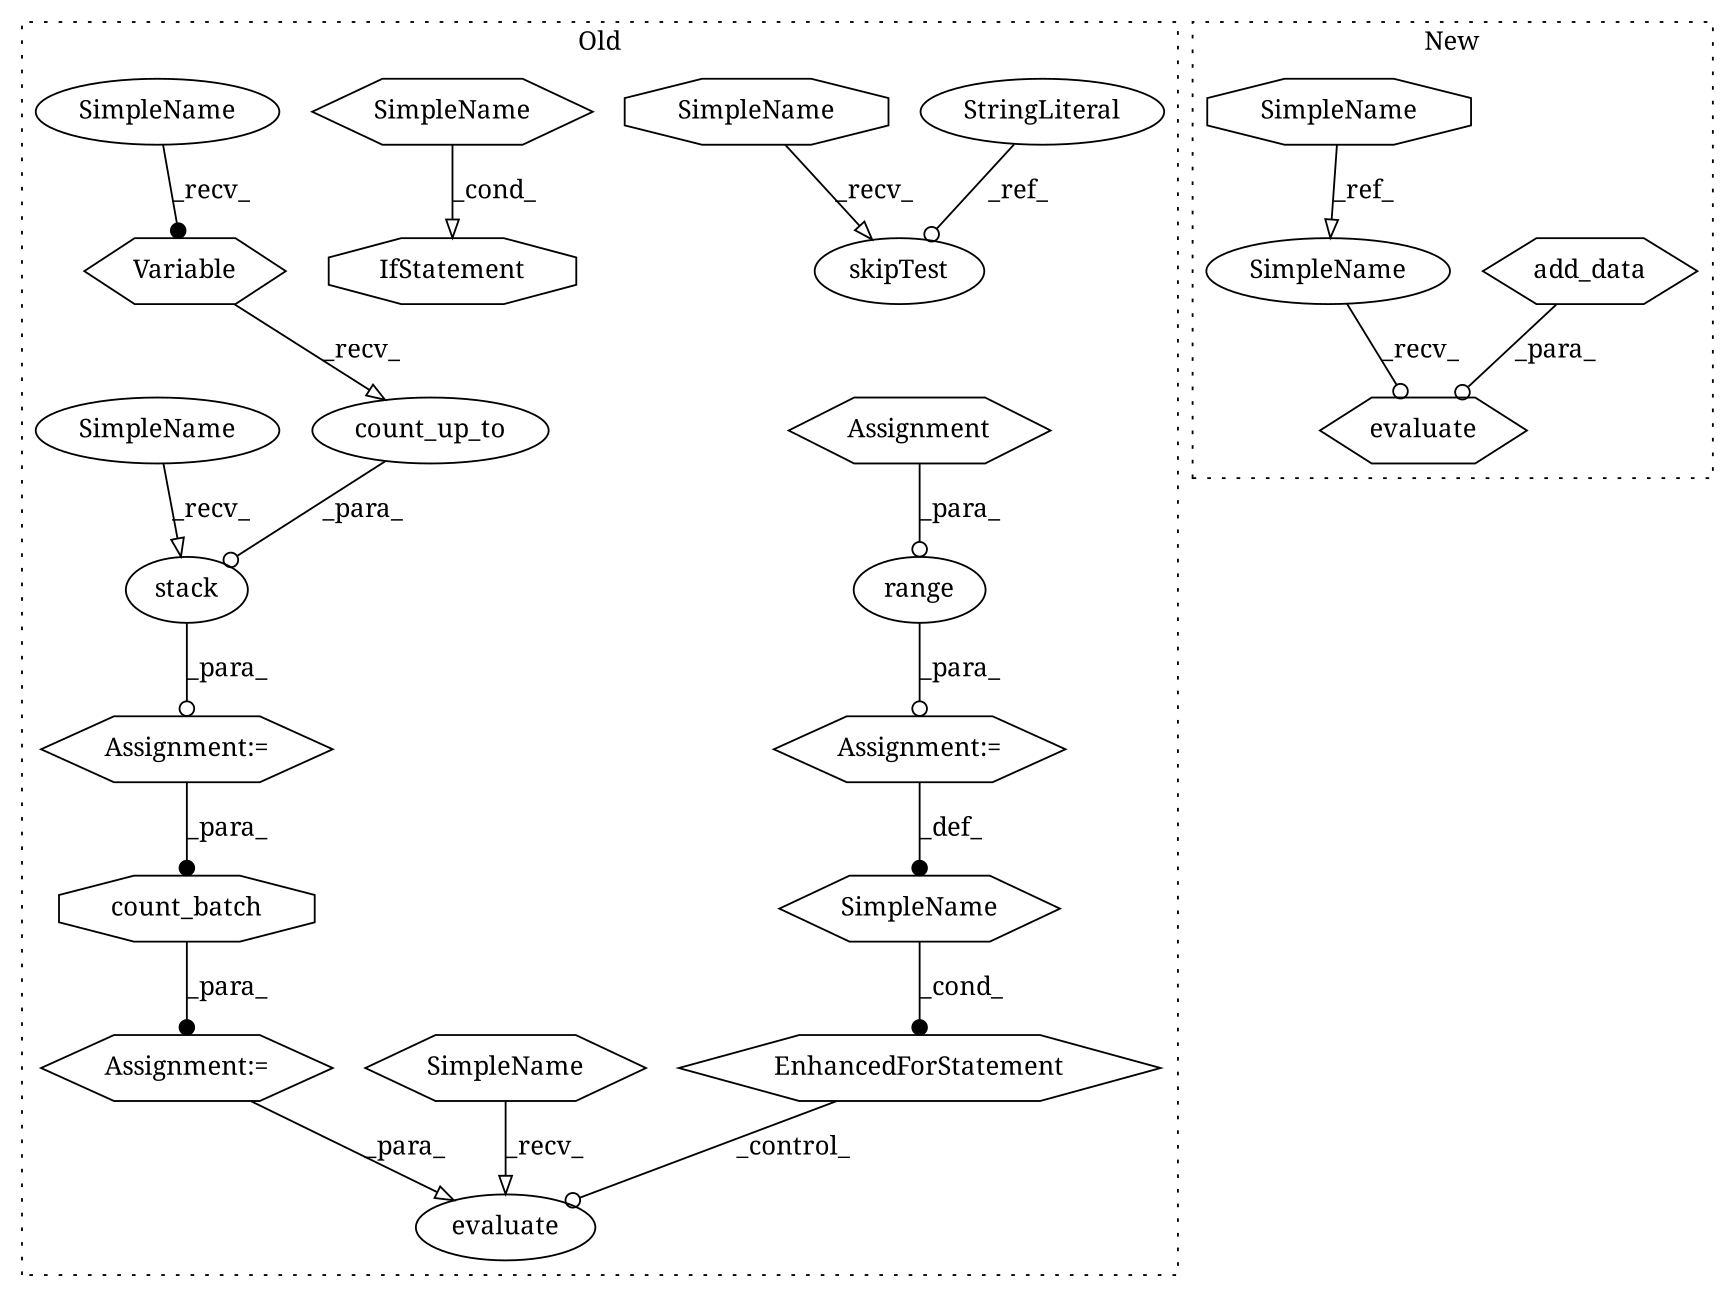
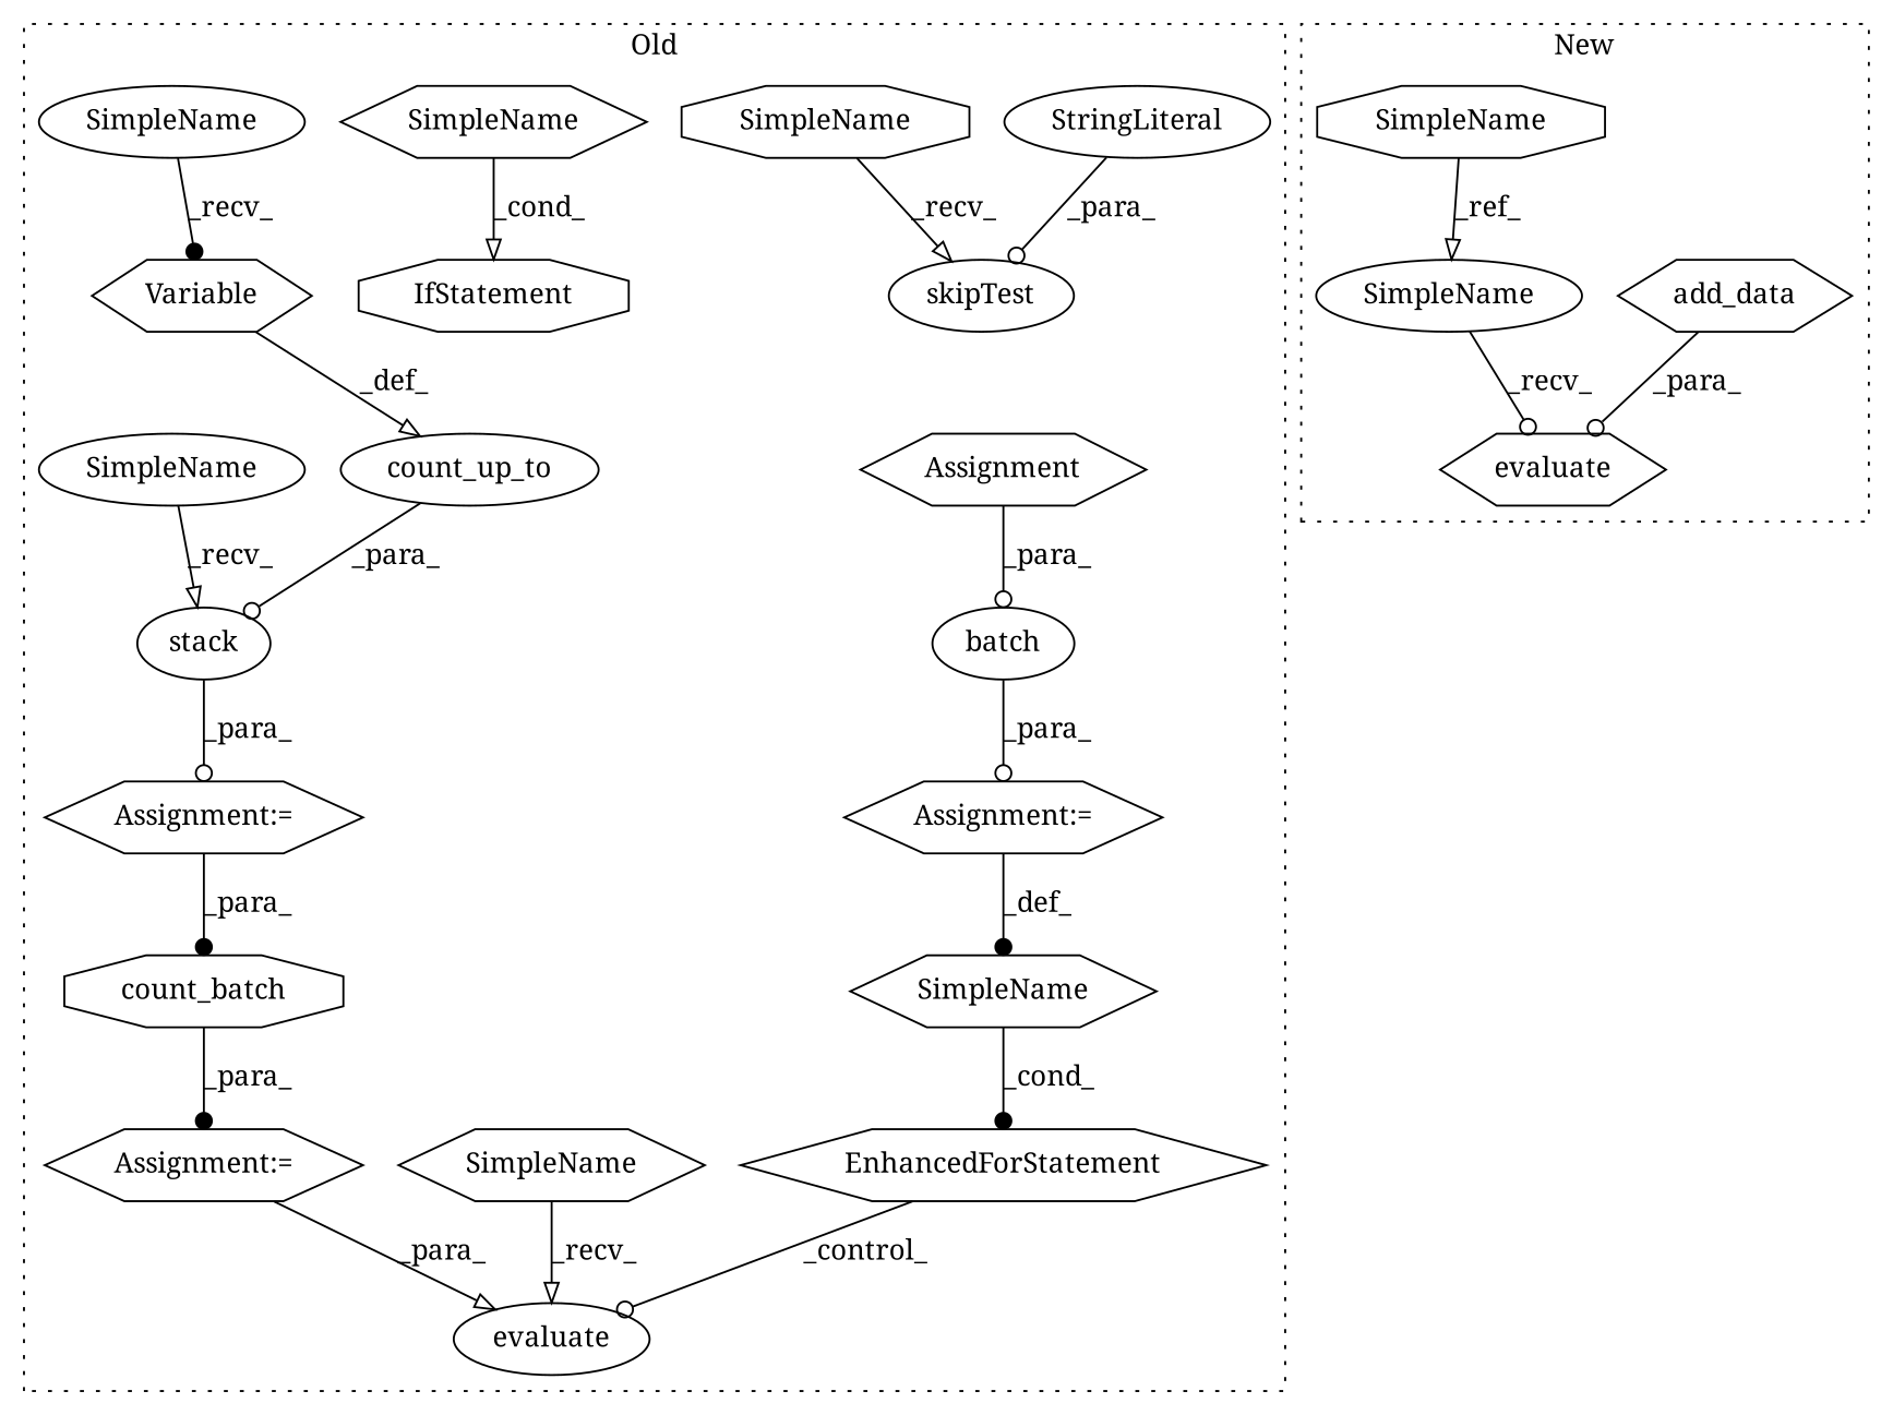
  digraph {
    fontname="Noto Serif"
    node [a=32 fontname="Noto Serif" l="9,1" s="13238,13308" shape=hexagon]
    edge [arrowhead=odot fontname="Noto Serif"]
    n1 [label=Variable s="12761,12771"]
    n2 [a=7 l=1 label="Assignment:=" s=12900]
    n3 [l="6,1" label=stack s="12912,12934" shape=ellipse]
    n4 [l="12,1" label=count_up_to s="12773,12791" shape=ellipse]
    n5 [a=7 l=1 label="Assignment:=" s=12947]
    n6 [l="10,1" label=count_batch s="12962,12979" shape=octagon]
    n7 [label=evaluate s="13323,13338" shape=ellipse]
    n8 [a=42 l=1 label=SimpleName s=13295]
    n9 [a=70 l="53,2" label=EnhancedForStatement]
-   n10 [l="6,1" label=range s="13299,13307" shape=ellipse]
+   n10 [l="6,1" label=batch s="13299,13307" shape=ellipse]
    n11 [a=34 l=2 label=Assignment s=13305]
    n12 [label=skipTest s="12538,12560" shape=ellipse]
    n13 [a=45 l=13 label=StringLiteral s=12547 shape=ellipse]
    n14 [a=42 label=SimpleName l="" s=""]
    n15 [a=25 l="4,2" label=IfStatement s="12489,12523" shape=octagon]
    n16 [a=7 l="53,2" label="Assignment:="]
    n17 [a=42 l=4 label=SimpleName s=12533 shape=octagon]
    n18 [a=42 l=4 label=SimpleName s=13318]
    n19 [a=42 l=10 label=SimpleName s=12901 shape=ellipse]
    n20 [a=42 l=10 label=SimpleName s=12750 shape=ellipse]
    n21 [label=evaluate s="13325,13344"]
    n22 [l=10 label=add_data s=13334]
    n23 [a=42 l=4 label=SimpleName s=12487 shape=octagon]
    n24 [a=42 l=4 label=SimpleName s=13320 shape=ellipse]
    subgraph cluster_1 {
      label=Old
      style=dotted
      n1
      n2
      n3
      n4
      n5
      n6
      n7
      n8
      n9
      n10
      n11
      n12
      n13
      n14
      n15
      n16
      n17
      n18
      n19
      n20
    }
    subgraph cluster_2 {
      label=New
      style=dotted
      n21
      n22
      n23
      n24
    }
-   n1 -> n4 [arrowhead=onormal label=_recv_]
+   n1 -> n4 [arrowhead=onormal label=_def_]
    n2 -> n6 [arrowhead=dot label=_para_]
    n3 -> n2 [label=_para_]
    n4 -> n3 [label=_para_]
    n5 -> n7 [arrowhead=onormal label=_para_]
    n6 -> n5 [arrowhead=dot label=_para_]
    n8 -> n9 [arrowhead=dot label=_cond_]
    n9 -> n7 [label=_control_]
    n10 -> n16 [label=_para_]
    n11 -> n10 [label=_para_]
-   n13 -> n12 [label=_ref_]
+   n13 -> n12 [label=_para_]
    n14 -> n15 [arrowhead=onormal label=_cond_]
    n16 -> n8 [arrowhead=dot label=_def_]
    n17 -> n12 [arrowhead=onormal label=_recv_]
    n18 -> n7 [arrowhead=onormal label=_recv_]
    n19 -> n3 [arrowhead=onormal label=_recv_]
    n20 -> n1 [arrowhead=dot label=_recv_]
    n22 -> n21 [label=_para_]
    n23 -> n24 [arrowhead=onormal label=_ref_]
    n24 -> n21 [label=_recv_]
  }
